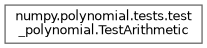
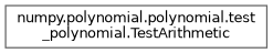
  digraph {
    rankdir=LR
-   n1 [color=gray40 fillcolor=white fontname=Helvetica fontsize=10 height=0.2 label="numpy.polynomial.tests.test\l_polynomial.TestArithmetic" shape=box style=filled width=0.4]
+   n1 [color=gray40 fillcolor=white fontname=Helvetica fontsize=10 height=0.2 label="numpy.polynomial.polynomial.test\l_polynomial.TestArithmetic" shape=box style=filled width=0.4]
  }
